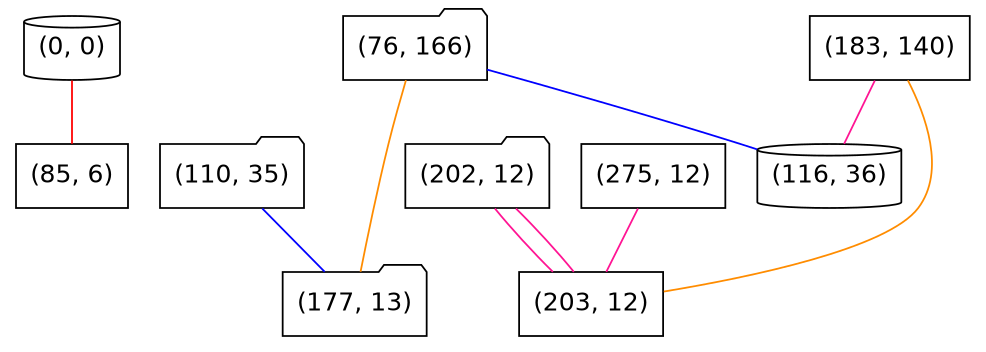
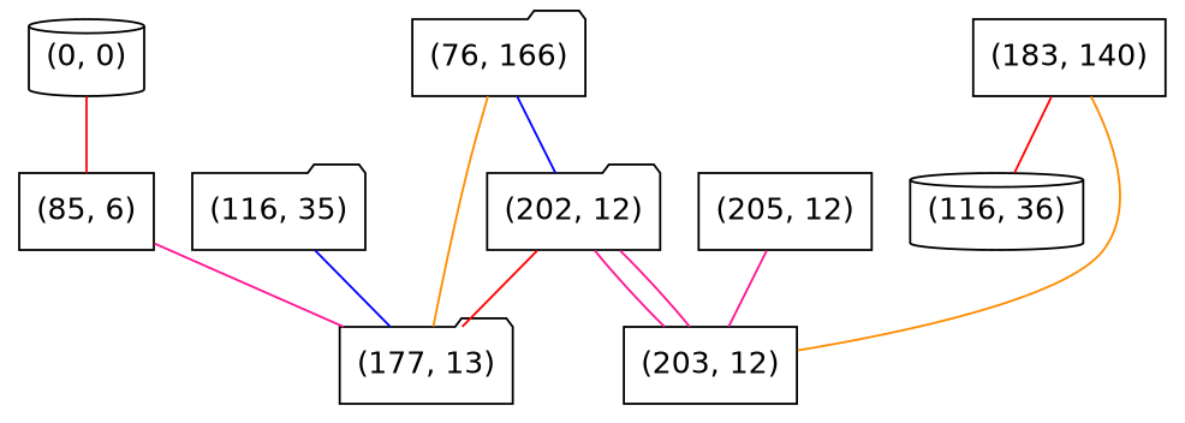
  graph {
    fontname="DejaVu Sans"
    node [fontname="DejaVu Sans" shape=box]
    edge [color=deeppink fontname="DejaVu Sans" weight=1]
-   "(205, 12)" [label="(275, 12)"]
+   "(205, 12)"
    "(203, 12)"
    "(0, 0)" [shape=cylinder]
    "(85, 6)"
    "(177, 13)" [shape=folder]
-   "(116, 35)" [shape=folder label="(110, 35)"]
+   "(116, 35)" [shape=folder]
    "(116, 36)" [shape=cylinder]
    "(76, 166)" [shape=folder]
    "(202, 12)" [shape=folder]
    "(183, 140)"
    "(205, 12)" -- "(203, 12)"
    "(0, 0)" -- "(85, 6)" [color=red weight=4]
+   "(85, 6)" -- "(177, 13)"
    "(116, 35)" -- "(177, 13)" [color=blue]
    "(76, 166)" -- "(177, 13)" [color=darkorange weight=2]
-   "(76, 166)" -- "(116, 36)" [color=blue]
+   "(76, 166)" -- "(202, 12)" [color=blue]
    "(202, 12)" -- "(203, 12)"
    "(202, 12)" -- "(203, 12)"
+   "(202, 12)" -- "(177, 13)" [color=red]
    "(183, 140)" -- "(203, 12)" [color=darkorange]
-   "(183, 140)" -- "(116, 36)"
+   "(183, 140)" -- "(116, 36)" [color=red]
  }
